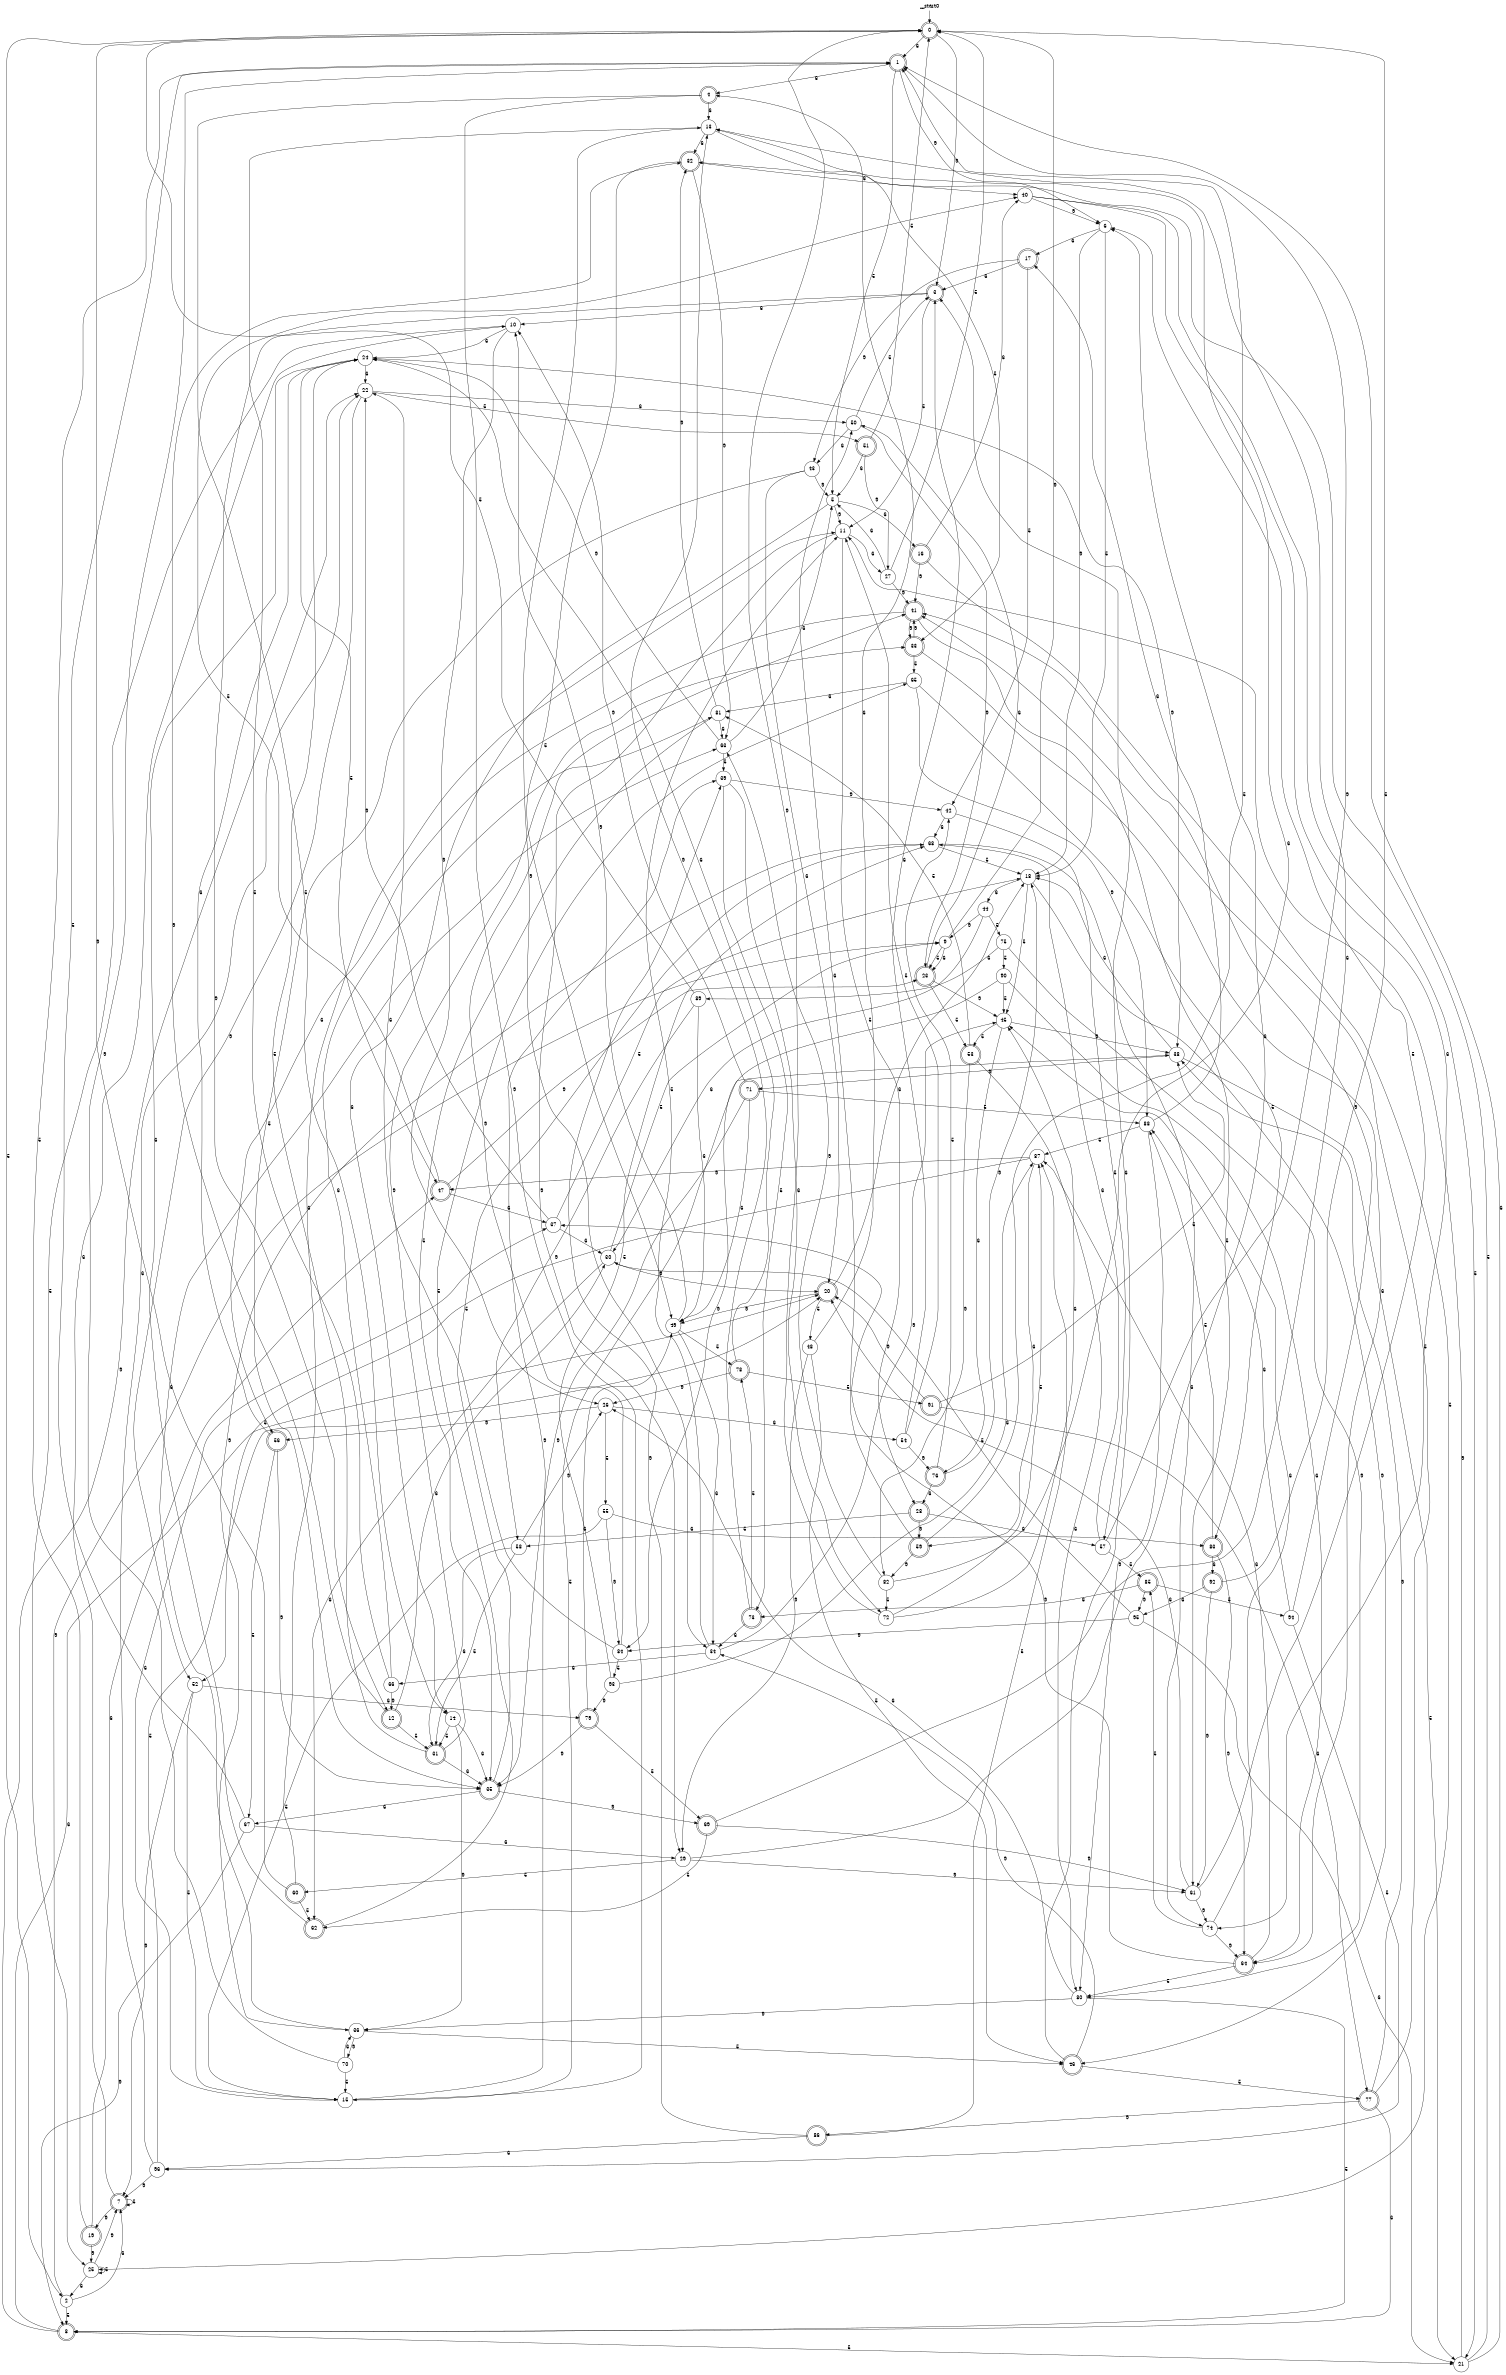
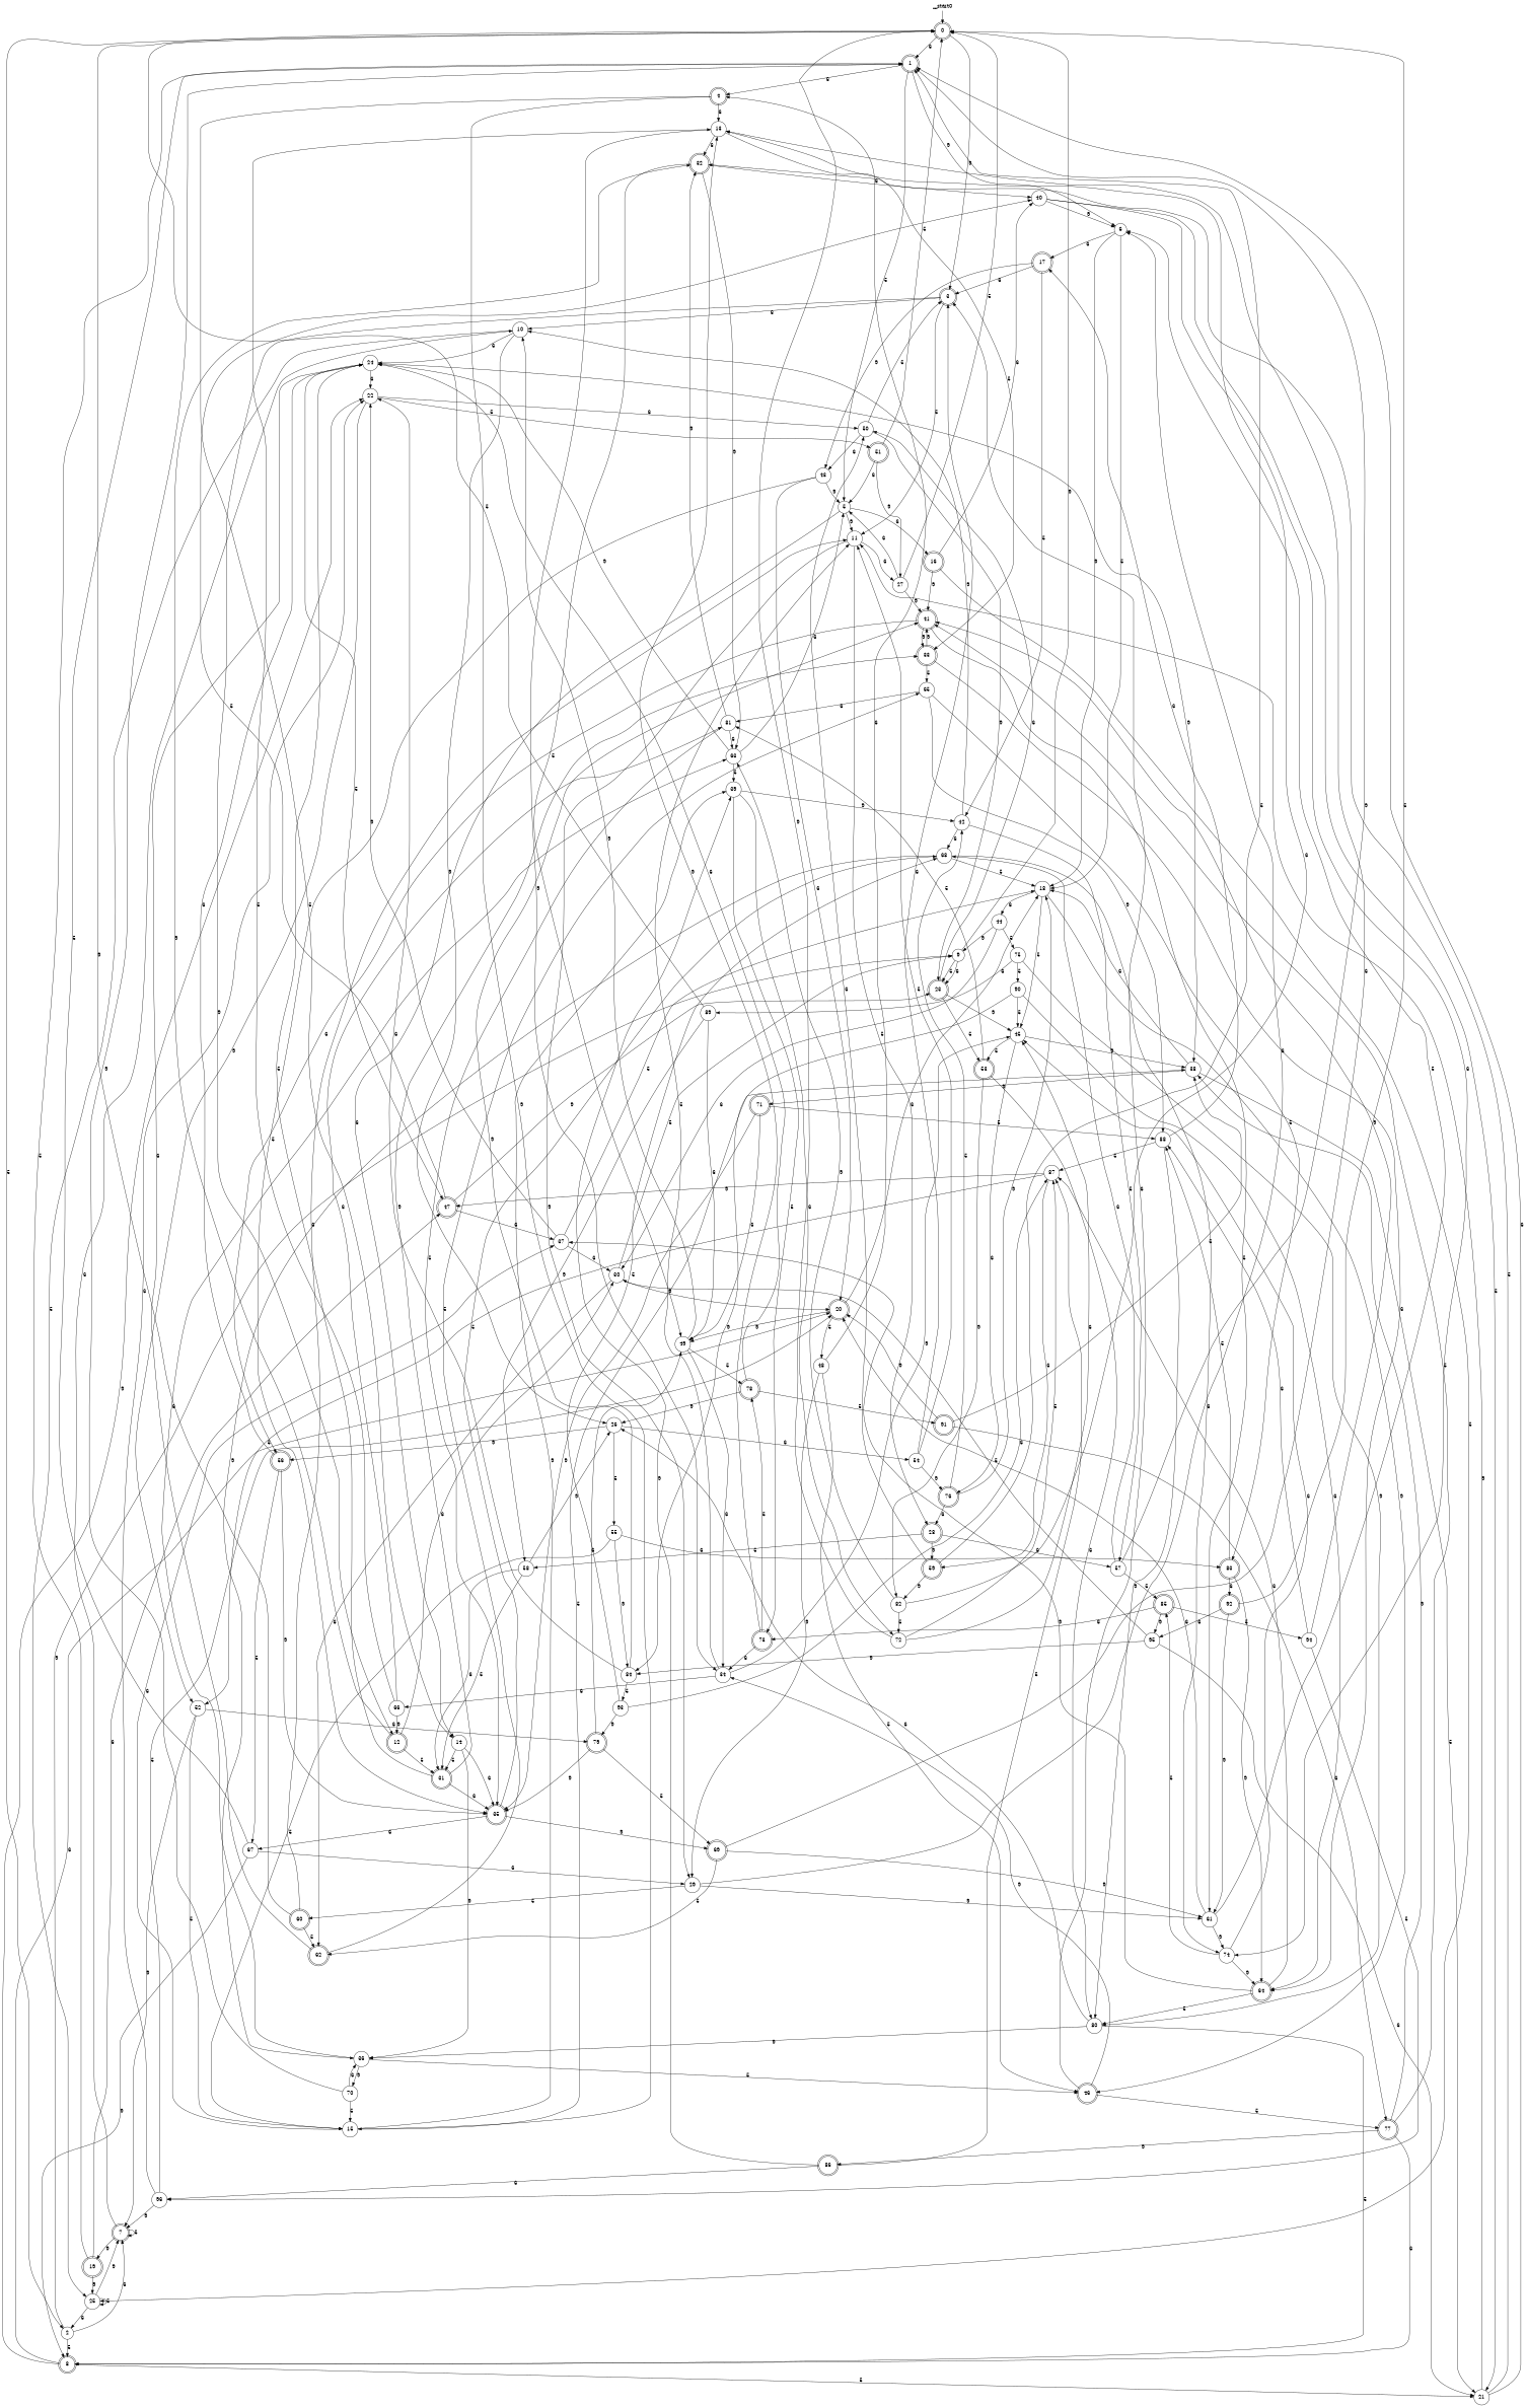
  digraph {
    node [shape=circle]
    n1 [label=0 shape=doublecircle]
    n2 [label=1 shape=doublecircle]
    n3 [label=2]
    n4 [label=3 shape=doublecircle]
    n5 [label=4 shape=doublecircle]
    n6 [label=5]
    n7 [label=6]
    n8 [label=7 shape=doublecircle]
    n9 [label=8 shape=doublecircle]
    n10 [label=9]
    n11 [label=10]
    n12 [label=11]
    n13 [label=12 shape=doublecircle]
    n14 [label=13]
    n15 [label=14]
    n16 [label=15]
    n17 [label=16 shape=doublecircle]
    n18 [label=17 shape=doublecircle]
    n19 [label=18]
    n20 [label=19 shape=doublecircle]
    n21 [label=20 shape=doublecircle]
    n22 [label=21]
    n23 [label=22]
    n24 [label=23 shape=doublecircle]
    n25 [label=24]
    n26 [label=25]
    n27 [label=26]
    n28 [label=27]
    n29 [label=28 shape=doublecircle]
    n30 [label=29]
    n31 [label=30]
    n32 [label=31 shape=doublecircle]
    n33 [label=32 shape=doublecircle]
    n34 [label=33 shape=doublecircle]
    n35 [label=34]
    n36 [label=35 shape=doublecircle]
    n37 [label=36]
    n38 [label=37]
    n39 [label=38]
    n40 [label=39]
    n41 [label=40]
    n42 [label=41 shape=doublecircle]
    n43 [label=42]
    n44 [label=43]
    n45 [label=44]
    n46 [label=45]
    n47 [label=46 shape=doublecircle]
    n48 [label=47 shape=doublecircle]
    n49 [label=48]
    n50 [label=49]
    n51 [label=50]
    n52 [label=51 shape=doublecircle]
    n53 [label=52]
    n54 [label=53 shape=doublecircle]
    n55 [label=54]
    n56 [label=55]
    n57 [label=56 shape=doublecircle]
    n58 [label=57]
    n59 [label=58]
    n60 [label=59 shape=doublecircle]
    n61 [label=60 shape=doublecircle]
    n62 [label=61]
    n63 [label=62 shape=doublecircle]
    n64 [label=63]
    n65 [label=64 shape=doublecircle]
    n66 [label=65]
    n67 [label=66]
    n68 [label=67]
    n69 [label=68]
    n70 [label=69 shape=doublecircle]
    n71 [label=70]
    n72 [label=71 shape=doublecircle]
    n73 [label=72]
    n74 [label=73 shape=doublecircle]
    n75 [label=74]
    n76 [label=75]
    n77 [label=76 shape=doublecircle]
    n78 [label=77 shape=doublecircle]
    n79 [label=78 shape=doublecircle]
    n80 [label=79 shape=doublecircle]
    n81 [label=80]
    n82 [label=81]
    n83 [label=82]
    n84 [label=83 shape=doublecircle]
    n85 [label=84]
    n86 [label=85 shape=doublecircle]
    n87 [label=87]
    n88 [label=88]
    n89 [label=89]
    n90 [label=90]
    n91 [label=86 shape=doublecircle]
    n92 [label=91 shape=doublecircle]
    n93 [label=92 shape=doublecircle]
    n94 [label=93]
    n95 [label=94]
    n96 [label=95]
    n97 [label=96]
    __start0 [height=0 shape=none width=0]
    n1 -> n2 [label=6]
    n1 -> n3 [label=5]
    n1 -> n4 [label=9]
    n2 -> n5 [label=6]
    n2 -> n6 [label=5]
    n2 -> n7 [label=9]
    n3 -> n8 [label=6]
    n3 -> n9 [label=5]
    n3 -> n10 [label=9]
    n4 -> n11 [label=6]
    n4 -> n12 [label=5]
    n4 -> n13 [label=9]
    n5 -> n14 [label=6]
    n5 -> n15 [label=5]
    n5 -> n16 [label=9]
    n6 -> n12 [label=9]
    n6 -> n15 [label=6]
    n6 -> n17 [label=6]
    n7 -> n18 [label=6]
    n7 -> n19 [label=5]
    n7 -> n19 [label=9]
    n8 -> n8 [label=5]
    n8 -> n11 [label=6]
    n8 -> n20 [label=9]
    n9 -> n21 [label=6]
    n9 -> n22 [label=5]
    n9 -> n23 [label=9]
    n10 -> n1 [label=9]
    n10 -> n24 [label=6]
    n10 -> n24 [label=5]
    n11 -> n25 [label=6]
    n11 -> n26 [label=5]
    n11 -> n27 [label=9]
    n12 -> n28 [label=6]
    n12 -> n29 [label=5]
    n12 -> n30 [label=9]
    n13 -> n31 [label=6]
    n13 -> n32 [label=5]
    n13 -> n33 [label=9]
    n14 -> n33 [label=6]
    n14 -> n34 [label=5]
    n14 -> n35 [label=9]
    n15 -> n32 [label=5]
    n15 -> n36 [label=6]
    n15 -> n37 [label=9]
    n16 -> n38 [label=6]
    n16 -> n39 [label=5]
    n16 -> n40 [label=9]
    n17 -> n26 [label=5]
    n17 -> n41 [label=6]
    n17 -> n42 [label=9]
    n18 -> n4 [label=6]
    n18 -> n43 [label=5]
    n18 -> n44 [label=9]
    n19 -> n45 [label=6]
    n19 -> n46 [label=5]
    n19 -> n47 [label=9]
    n20 -> n2 [label=5]
    n20 -> n26 [label=9]
    n20 -> n48 [label=6]
    n21 -> n19 [label=6]
    n21 -> n49 [label=5]
    n21 -> n50 [label=9]
    n22 -> n2 [label=6]
    n22 -> n12 [label=9]
    n22 -> n33 [label=5]
    n23 -> n51 [label=6]
    n23 -> n52 [label=5]
    n23 -> n53 [label=9]
    n24 -> n46 [label=9]
    n24 -> n51 [label=6]
    n24 -> n54 [label=5]
    n25 -> n23 [label=6]
    n25 -> n39 [label=9]
    n25 -> n48 [label=5]
    n26 -> n3 [label=6]
    n26 -> n8 [label=9]
    n26 -> n26 [label=5]
    n27 -> n55 [label=6]
    n27 -> n56 [label=5]
    n27 -> n57 [label=9]
    n28 -> n1 [label=5]
    n28 -> n6 [label=6]
    n28 -> n42 [label=9]
    n29 -> n58 [label=6]
    n29 -> n59 [label=5]
    n29 -> n60 [label=9]
    n30 -> n7 [label=6]
    n30 -> n61 [label=5]
    n30 -> n62 [label=9]
    n31 -> n10 [label=5]
    n31 -> n21 [label=9]
    n31 -> n63 [label=6]
    n32 -> n25 [label=5]
    n32 -> n34 [label=9]
    n32 -> n36 [label=6]
    n33 -> n41 [label=6]
    n33 -> n50 [label=5]
    n33 -> n64 [label=9]
    n34 -> n42 [label=9]
    n34 -> n65 [label=6]
    n34 -> n66 [label=5]
    n35 -> n12 [label=5]
    n35 -> n46 [label=9]
    n35 -> n67 [label=6]
    n36 -> n68 [label=6]
    n36 -> n69 [label=5]
    n36 -> n70 [label=9]
    n37 -> n47 [label=5]
    n37 -> n64 [label=6]
    n37 -> n71 [label=9]
    n38 -> n19 [label=5]
    n38 -> n23 [label=9]
    n38 -> n31 [label=6]
    n39 -> n19 [label=6]
    n39 -> n22 [label=5]
    n39 -> n72 [label=9]
    n40 -> n43 [label=9]
    n40 -> n73 [label=6]
    n40 -> n74 [label=5]
    n41 -> n7 [label=9]
    n41 -> n22 [label=5]
    n41 -> n75 [label=6]
    n42 -> n34 [label=9]
    n42 -> n57 [label=6]
    n42 -> n62 [label=5]
-   n72 -> n11 [label=9]
+   n43 -> n11 [label=9]
    n43 -> n58 [label=5]
    n43 -> n69 [label=6]
    n44 -> n6 [label=9]
    n44 -> n21 [label=6]
    n44 -> n36 [label=5]
    n45 -> n10 [label=9]
    n45 -> n31 [label=6]
    n45 -> n76 [label=5]
    n46 -> n39 [label=9]
    n46 -> n54 [label=5]
    n46 -> n77 [label=6]
    n47 -> n4 [label=6]
    n47 -> n35 [label=9]
    n47 -> n78 [label=5]
    n48 -> n24 [label=9]
    n48 -> n38 [label=6]
    n48 -> n41 [label=5]
    n49 -> n5 [label=6]
    n49 -> n30 [label=9]
    n49 -> n47 [label=5]
    n50 -> n11 [label=9]
    n50 -> n35 [label=6]
    n50 -> n79 [label=5]
    n51 -> n4 [label=5]
    n51 -> n24 [label=9]
    n51 -> n44 [label=6]
    n52 -> n1 [label=5]
    n52 -> n6 [label=6]
    n52 -> n28 [label=9]
    n53 -> n8 [label=9]
    n53 -> n16 [label=5]
    n53 -> n80 [label=6]
    n54 -> n81 [label=6]
    n54 -> n82 [label=5]
    n54 -> n83 [label=9]
    n55 -> n4 [label=6]
    n55 -> n12 [label=5]
    n55 -> n77 [label=9]
    n56 -> n16 [label=5]
    n56 -> n84 [label=6]
    n56 -> n85 [label=9]
    n57 -> n25 [label=6]
    n57 -> n36 [label=9]
    n57 -> n68 [label=5]
    n58 -> n2 [label=9]
    n58 -> n69 [label=6]
    n58 -> n86 [label=5]
    n59 -> n27 [label=9]
    n59 -> n32 [label=6]
    n59 -> n32 [label=5]
    n60 -> n2 [label=5]
    n60 -> n51 [label=6]
    n60 -> n83 [label=9]
    n61 -> n1 [label=9]
    n61 -> n12 [label=6]
    n61 -> n63 [label=5]
    n62 -> n7 [label=5]
    n62 -> n21 [label=6]
    n62 -> n75 [label=9]
    n63 -> n25 [label=6]
    n63 -> n66 [label=5]
    n64 -> n6 [label=6]
    n64 -> n25 [label=9]
    n64 -> n40 [label=5]
    n65 -> n38 [label=9]
    n65 -> n81 [label=5]
    n65 -> n87 [label=6]
    n66 -> n82 [label=6]
    n66 -> n84 [label=5]
    n66 -> n88 [label=9]
    n67 -> n13 [label=9]
    n67 -> n14 [label=5]
    n67 -> n82 [label=6]
    n68 -> n2 [label=5]
    n68 -> n9 [label=9]
    n68 -> n30 [label=6]
    n69 -> n19 [label=5]
    n69 -> n37 [label=9]
    n69 -> n75 [label=6]
    n70 -> n14 [label=6]
    n70 -> n62 [label=9]
    n70 -> n63 [label=5]
    n71 -> n2 [label=9]
    n71 -> n16 [label=5]
    n71 -> n37 [label=6]
    n72 -> n36 [label=9]
    n72 -> n50 [label=6]
    n72 -> n88 [label=5]
    n73 -> n1 [label=9]
    n73 -> n46 [label=6]
    n73 -> n87 [label=5]
    n74 -> n14 [label=9]
    n74 -> n35 [label=6]
    n74 -> n79 [label=5]
    n75 -> n46 [label=6]
    n75 -> n65 [label=9]
    n75 -> n86 [label=5]
    n76 -> n81 [label=9]
    n76 -> n89 [label=6]
    n76 -> n90 [label=5]
    n77 -> n19 [label=9]
    n77 -> n29 [label=6]
    n77 -> n43 [label=5]
    n78 -> n9 [label=6]
    n78 -> n39 [label=9]
    n78 -> n42 [label=5]
    n78 -> n91 [label=9]
    n79 -> n25 [label=6]
    n79 -> n27 [label=9]
    n79 -> n92 [label=5]
    n80 -> n36 [label=9]
    n80 -> n50 [label=6]
    n80 -> n70 [label=5]
    n81 -> n9 [label=5]
    n81 -> n27 [label=6]
    n81 -> n37 [label=9]
    n82 -> n33 [label=9]
    n82 -> n36 [label=5]
    n82 -> n64 [label=6]
    n83 -> n14 [label=6]
    n83 -> n64 [label=9]
    n83 -> n73 [label=5]
    n84 -> n65 [label=9]
    n84 -> n88 [label=5]
    n84 -> n93 [label=6]
    n85 -> n23 [label=6]
    n85 -> n42 [label=9]
    n85 -> n94 [label=5]
    n86 -> n74 [label=6]
    n86 -> n95 [label=5]
    n86 -> n96 [label=9]
    n87 -> n48 [label=9]
    n87 -> n53 [label=5]
    n87 -> n60 [label=6]
    n88 -> n18 [label=6]
    n88 -> n81 [label=9]
    n88 -> n87 [label=5]
    n89 -> n1 [label=5]
    n89 -> n50 [label=6]
    n89 -> n59 [label=9]
    n90 -> n46 [label=5]
    n90 -> n65 [label=6]
    n90 -> n85 [label=9]
    n91 -> n40 [label=9]
    n91 -> n87 [label=5]
    n91 -> n97 [label=6]
    n92 -> n21 [label=9]
    n92 -> n39 [label=5]
    n92 -> n78 [label=6]
    n93 -> n1 [label=5]
    n93 -> n62 [label=9]
    n93 -> n96 [label=6]
    n94 -> n69 [label=5]
    n94 -> n80 [label=9]
    n94 -> n87 [label=6]
    n95 -> n42 [label=9]
    n95 -> n88 [label=6]
    n95 -> n97 [label=5]
    n96 -> n22 [label=6]
    n96 -> n31 [label=5]
    n96 -> n85 [label=9]
    n97 -> n8 [label=9]
    n97 -> n21 [label=5]
    n97 -> n23 [label=6]
    __start0 -> n1
  }
